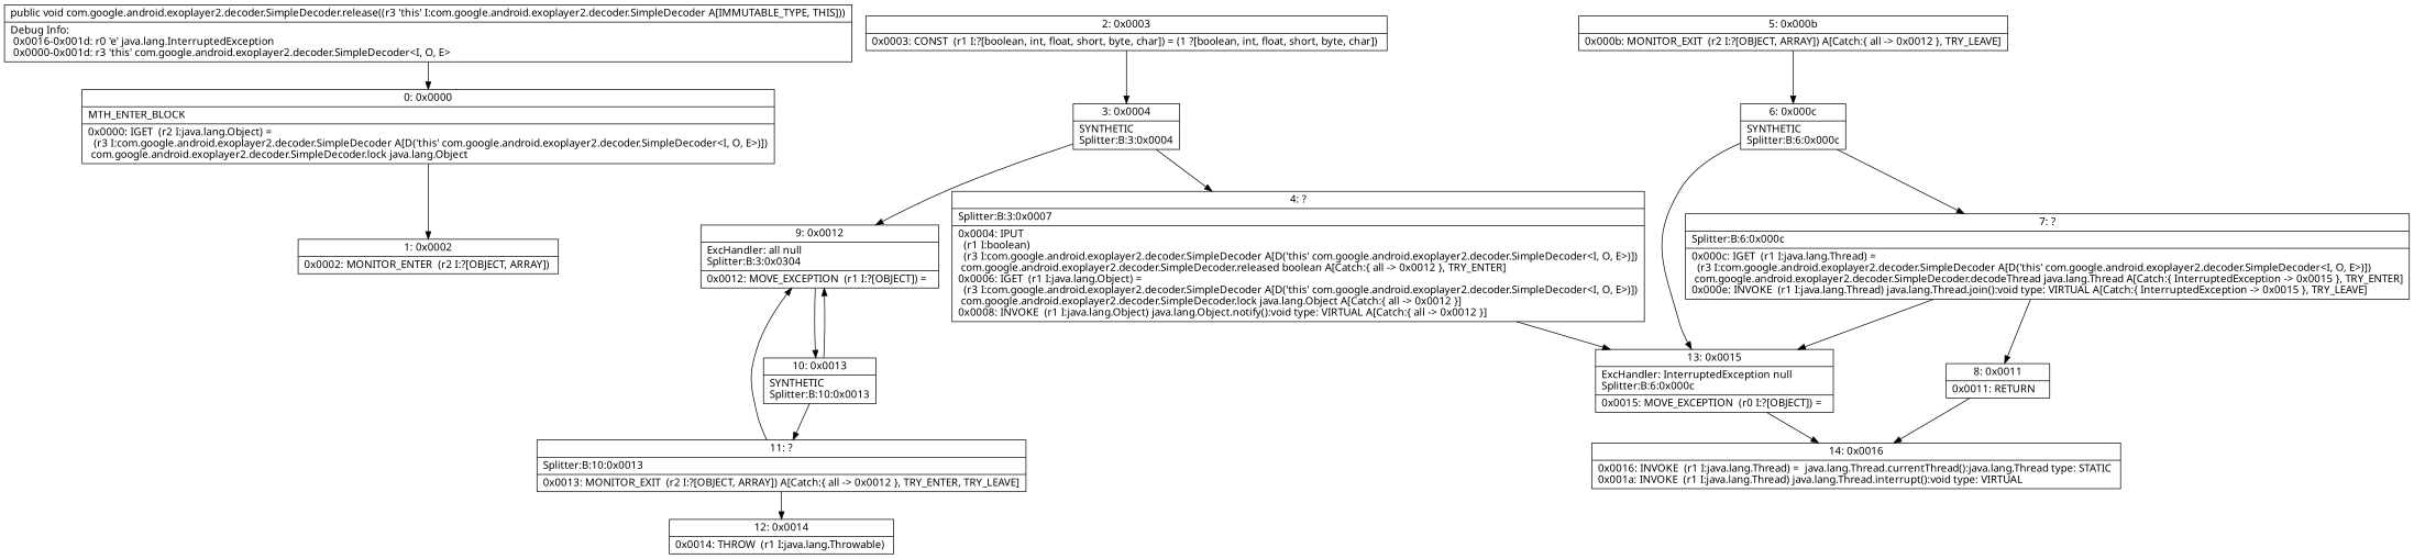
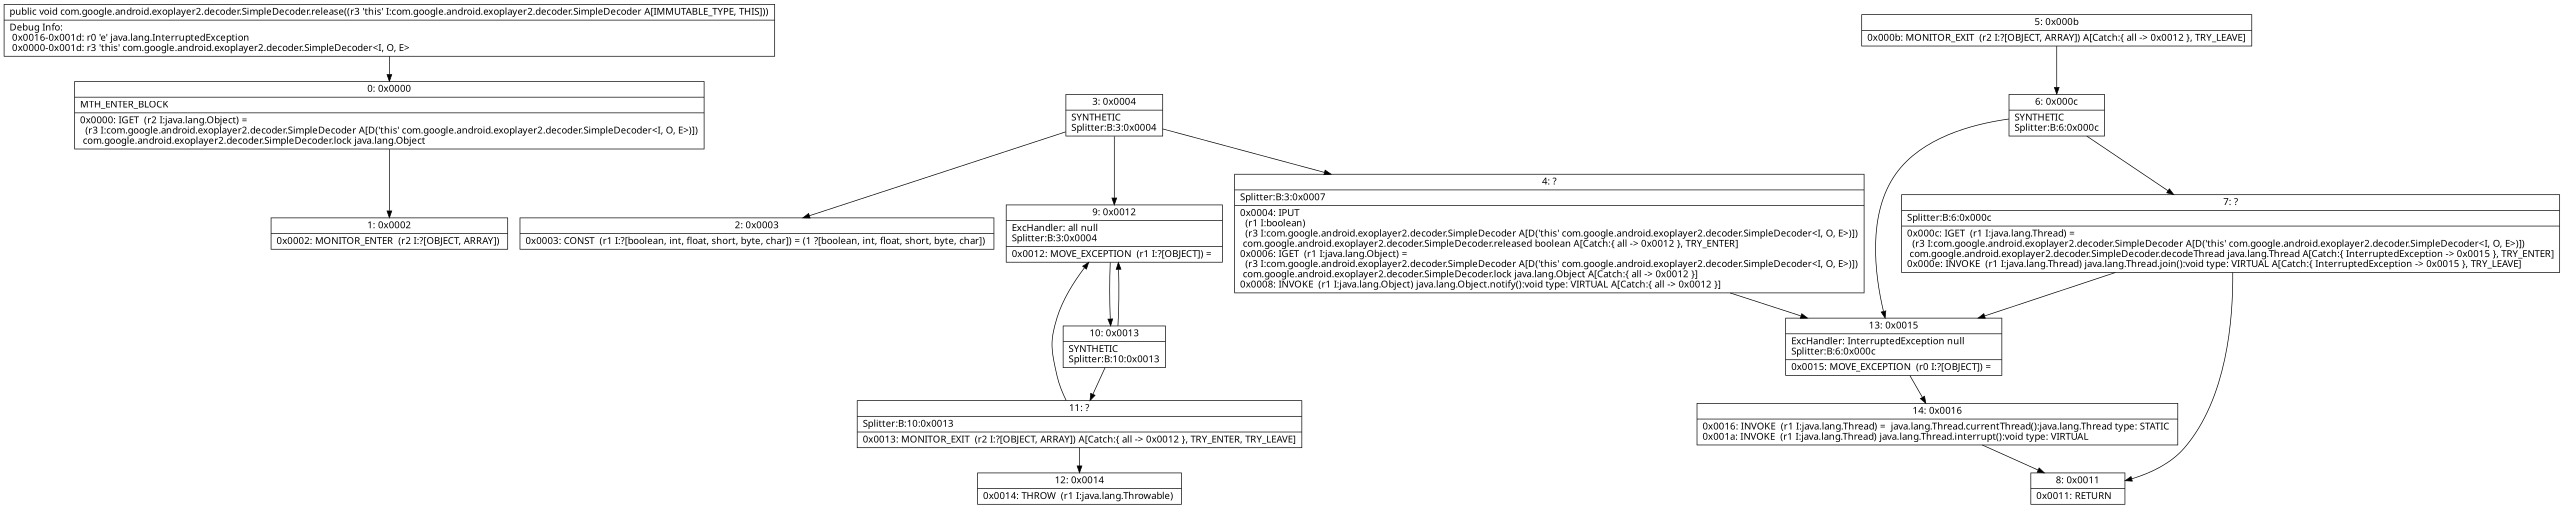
  digraph {
    fontname="Noto Sans"
    node [fontname="Noto Sans" shape=record]
    edge [fontname="Noto Sans"]
    n1 [label="{0\:\ 0x0000|MTH_ENTER_BLOCK\l|0x0000: IGET  (r2 I:java.lang.Object) = \l  (r3 I:com.google.android.exoplayer2.decoder.SimpleDecoder A[D('this' com.google.android.exoplayer2.decoder.SimpleDecoder\<I, O, E\>)])\l com.google.android.exoplayer2.decoder.SimpleDecoder.lock java.lang.Object \l}"]
    n2 [label="{1\:\ 0x0002|0x0002: MONITOR_ENTER  (r2 I:?[OBJECT, ARRAY]) \l}"]
    n3 [label="{2\:\ 0x0003|0x0003: CONST  (r1 I:?[boolean, int, float, short, byte, char]) = (1 ?[boolean, int, float, short, byte, char]) \l}"]
    n4 [label="{3\:\ 0x0004|SYNTHETIC\lSplitter:B:3:0x0004\l}"]
    n5 [label="{4\:\ ?|Splitter:B:3:0x0007\l|0x0004: IPUT  \l  (r1 I:boolean)\l  (r3 I:com.google.android.exoplayer2.decoder.SimpleDecoder A[D('this' com.google.android.exoplayer2.decoder.SimpleDecoder\<I, O, E\>)])\l com.google.android.exoplayer2.decoder.SimpleDecoder.released boolean A[Catch:\{ all \-\> 0x0012 \}, TRY_ENTER]\l0x0006: IGET  (r1 I:java.lang.Object) = \l  (r3 I:com.google.android.exoplayer2.decoder.SimpleDecoder A[D('this' com.google.android.exoplayer2.decoder.SimpleDecoder\<I, O, E\>)])\l com.google.android.exoplayer2.decoder.SimpleDecoder.lock java.lang.Object A[Catch:\{ all \-\> 0x0012 \}]\l0x0008: INVOKE  (r1 I:java.lang.Object) java.lang.Object.notify():void type: VIRTUAL A[Catch:\{ all \-\> 0x0012 \}]\l}"]
-   n6 [label="{9\:\ 0x0012|ExcHandler: all null\lSplitter:B:3:0x0304\l|0x0012: MOVE_EXCEPTION  (r1 I:?[OBJECT]) =  \l}"]
+   n6 [label="{9\:\ 0x0012|ExcHandler: all null\lSplitter:B:3:0x0004\l|0x0012: MOVE_EXCEPTION  (r1 I:?[OBJECT]) =  \l}"]
    n7 [label="{13\:\ 0x0015|ExcHandler: InterruptedException null\lSplitter:B:6:0x000c\l|0x0015: MOVE_EXCEPTION  (r0 I:?[OBJECT]) =  \l}"]
    n8 [label="{10\:\ 0x0013|SYNTHETIC\lSplitter:B:10:0x0013\l}"]
    n9 [label="{5\:\ 0x000b|0x000b: MONITOR_EXIT  (r2 I:?[OBJECT, ARRAY]) A[Catch:\{ all \-\> 0x0012 \}, TRY_LEAVE]\l}"]
    n10 [label="{6\:\ 0x000c|SYNTHETIC\lSplitter:B:6:0x000c\l}"]
    n11 [label="{7\:\ ?|Splitter:B:6:0x000c\l|0x000c: IGET  (r1 I:java.lang.Thread) = \l  (r3 I:com.google.android.exoplayer2.decoder.SimpleDecoder A[D('this' com.google.android.exoplayer2.decoder.SimpleDecoder\<I, O, E\>)])\l com.google.android.exoplayer2.decoder.SimpleDecoder.decodeThread java.lang.Thread A[Catch:\{ InterruptedException \-\> 0x0015 \}, TRY_ENTER]\l0x000e: INVOKE  (r1 I:java.lang.Thread) java.lang.Thread.join():void type: VIRTUAL A[Catch:\{ InterruptedException \-\> 0x0015 \}, TRY_LEAVE]\l}"]
    n12 [label="{8\:\ 0x0011|0x0011: RETURN   \l}"]
    n13 [label="{14\:\ 0x0016|0x0016: INVOKE  (r1 I:java.lang.Thread) =  java.lang.Thread.currentThread():java.lang.Thread type: STATIC \l0x001a: INVOKE  (r1 I:java.lang.Thread) java.lang.Thread.interrupt():void type: VIRTUAL \l}"]
    n14 [label="{11\:\ ?|Splitter:B:10:0x0013\l|0x0013: MONITOR_EXIT  (r2 I:?[OBJECT, ARRAY]) A[Catch:\{ all \-\> 0x0012 \}, TRY_ENTER, TRY_LEAVE]\l}"]
    n15 [label="{12\:\ 0x0014|0x0014: THROW  (r1 I:java.lang.Throwable) \l}"]
    n16 [label="{public void com.google.android.exoplayer2.decoder.SimpleDecoder.release((r3 'this' I:com.google.android.exoplayer2.decoder.SimpleDecoder A[IMMUTABLE_TYPE, THIS]))  | Debug Info:\l  0x0016\-0x001d: r0 'e' java.lang.InterruptedException\l  0x0000\-0x001d: r3 'this' com.google.android.exoplayer2.decoder.SimpleDecoder\<I, O, E\>\l}"]
    n1 -> n2
-   n3 -> n4
+   n4 -> n3
    n4 -> n5
    n4 -> n6
    n5 -> n7
    n6 -> n8
    n7 -> n13
    n8 -> n6
    n8 -> n14
    n9 -> n10
    n10 -> n7
    n10 -> n11
    n11 -> n7
    n11 -> n12
-   n12 -> n13
+   n13 -> n12
    n14 -> n6
    n14 -> n15
    n16 -> n1
  }
